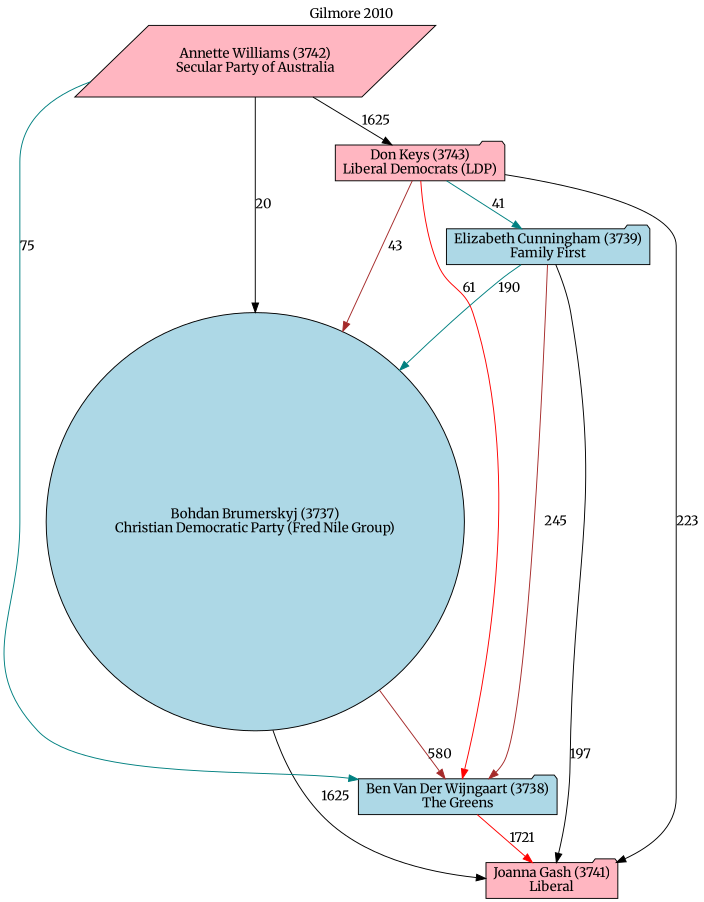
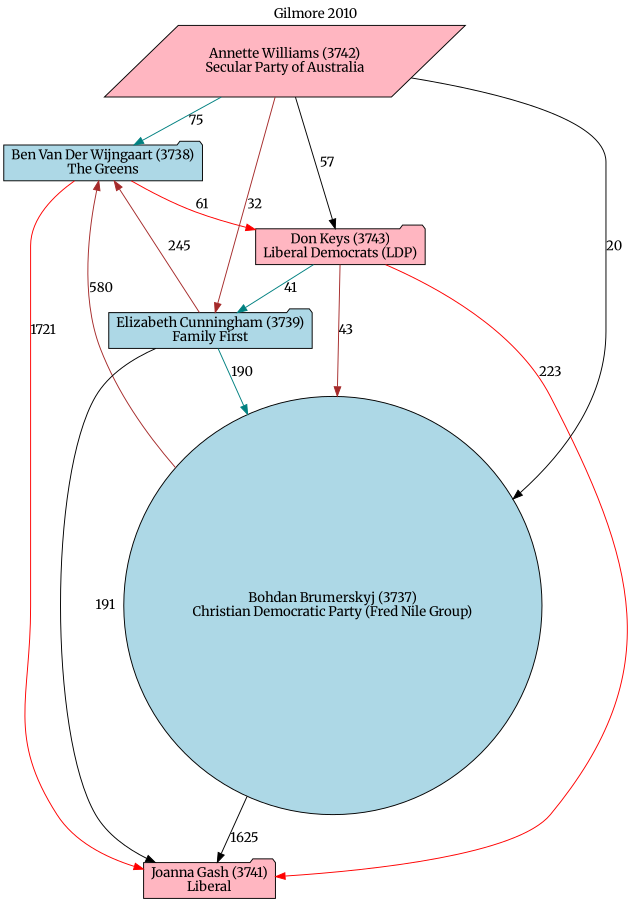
  digraph {
    fontname=Merriweather
    label="Gilmore 2010"
    labelloc=t
    mclimit=10
    node [fillcolor=lightpink fontname=Merriweather shape=folder style=filled]
    edge [color=black fontname=Merriweather]
    n1 [label="Joanna Gash (3741)\nLiberal"]
    n2 [fillcolor=lightblue label="Ben Van Der Wijngaart (3738)\nThe Greens"]
    n3 [fillcolor=lightblue label="Bohdan Brumerskyj (3737)\nChristian Democratic Party (Fred Nile Group)" shape=circle]
    n4 [fillcolor=lightblue label="Elizabeth Cunningham (3739)\nFamily First"]
    n5 [label="Don Keys (3743)\nLiberal Democrats (LDP)"]
    n6 [label="Annette Williams (3742)\nSecular Party of Australia" shape=parallelogram]
    n2 -> n1 [color=red label=1721]
    n3 -> n1 [label=1625]
    n3 -> n2 [color=brown label=580]
-   n4 -> n1 [label=197]
+   n4 -> n1 [label=191]
    n4 -> n2 [color=brown label=245]
    n4 -> n3 [color=teal label=190]
-   n5 -> n1 [label=223]
-   n5 -> n2 [color=red label=61]
+   n5 -> n1 [color=red label=223]
+   n2 -> n5 [color=red label=61]
    n5 -> n3 [color=brown label=43]
    n5 -> n4 [color=teal label=41]
    n6 -> n2 [color=teal label=75]
    n6 -> n3 [label=20]
-   n6 -> n5 [label=1625]
+   n6 -> n4 [color=brown label=32]
+   n6 -> n5 [label=57]
  }
